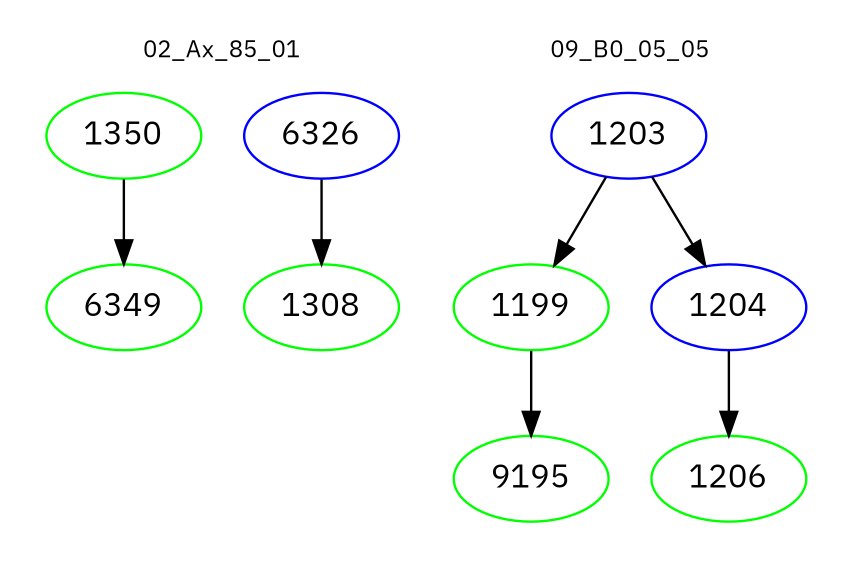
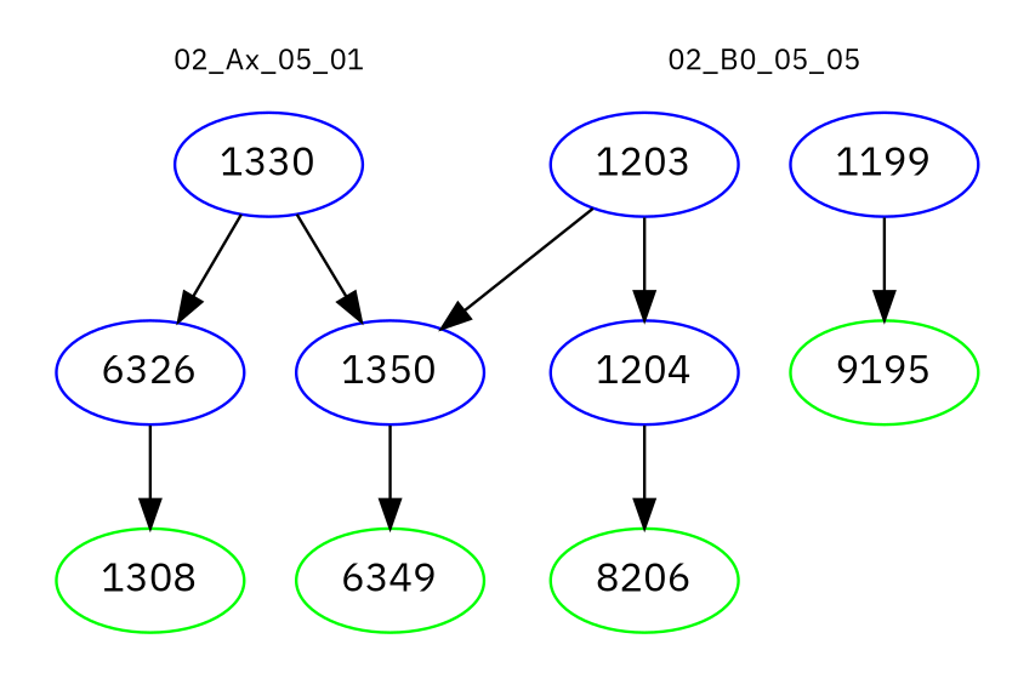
  digraph {
    fontname="IBM Plex Sans"
    node [color=blue fontname="IBM Plex Sans"]
    edge [color=black fontname="IBM Plex Sans"]
+   n1 [label=1330]
    n2 [label=6326]
-   n3 [color=green label=1350]
+   n3 [label=1350]
    n4 [color=green label=1308]
    n5 [color=green label=6349]
    n6 [label=1203]
-   n7 [color=green label=1199]
+   n7 [label=1199]
    n8 [label=1204]
    n9 [color=green label=9195]
-   n10 [color=green label=1206]
+   n10 [color=green label=8206]
    subgraph cluster_1 {
      color=white
      fontsize=10
-     label="02_Ax_85_01"
+     label="02_Ax_05_01"
+     n1
      n2
      n3
      n4
      n5
    }
    subgraph cluster_2 {
      color=white
      fontsize=10
-     label="09_B0_05_05"
+     label="02_B0_05_05"
      n6
      n7
      n8
      n9
      n10
    }
+   n1 -> n2
+   n1 -> n3
    n2 -> n4
    n3 -> n5
-   n6 -> n7
+   n6 -> n3
    n6 -> n8
    n7 -> n9
    n8 -> n10
  }
